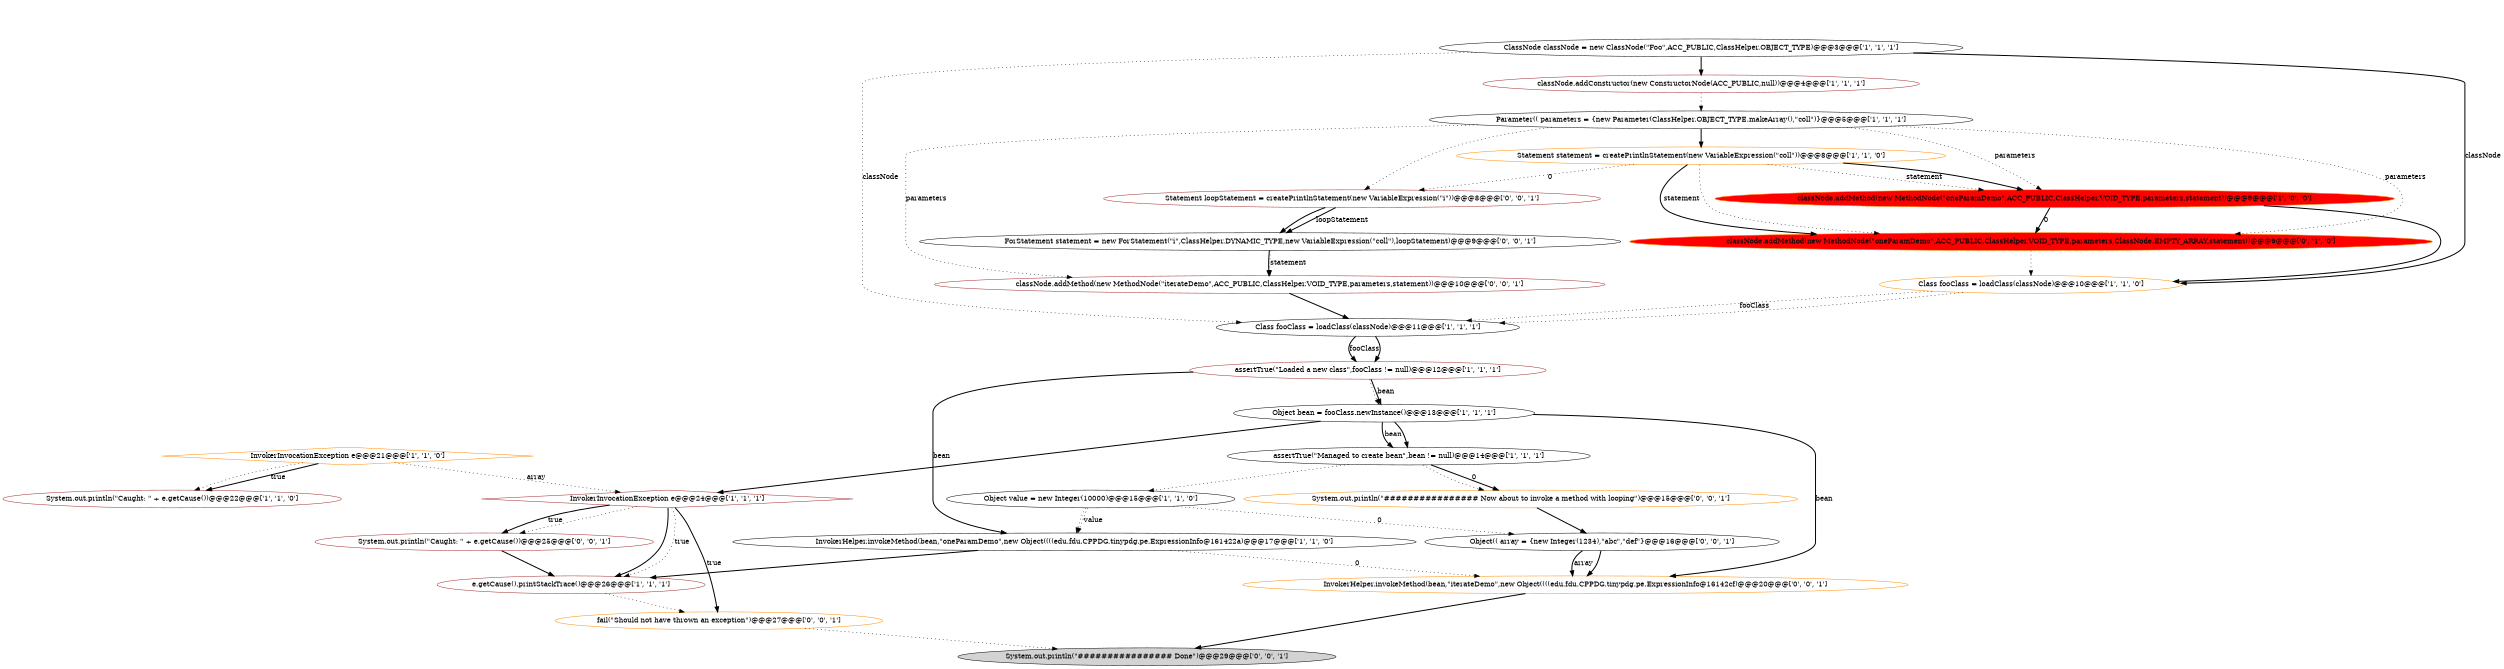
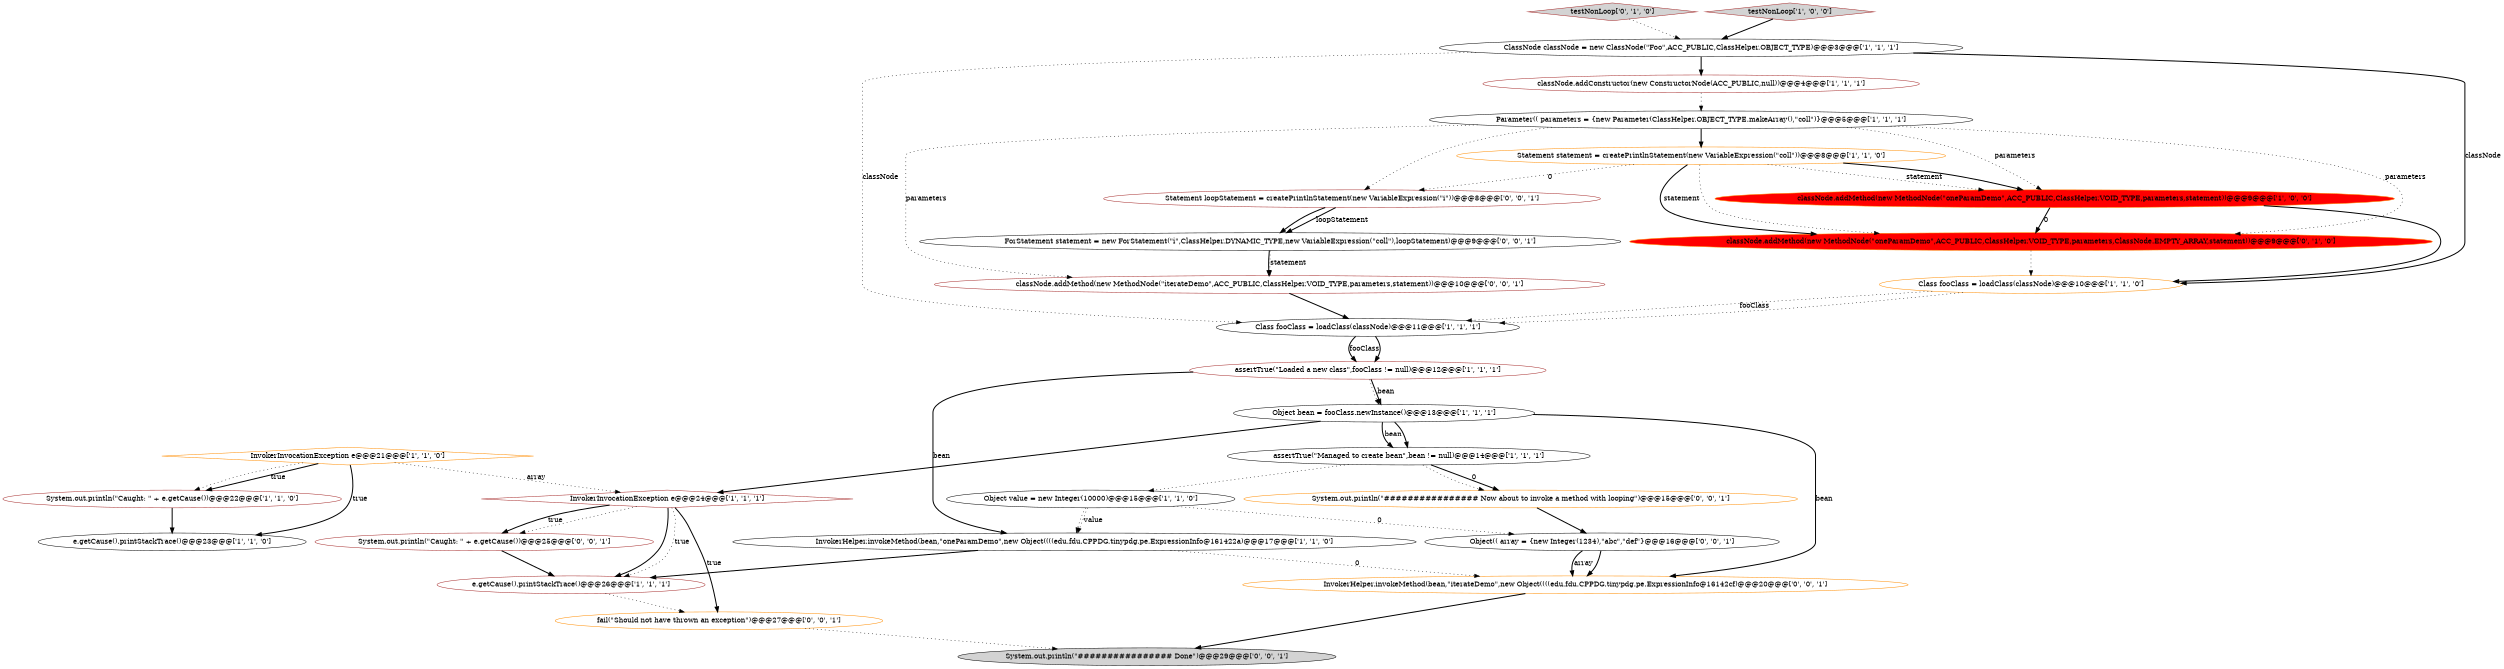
  digraph {
    node [color=black fillcolor=white shape=ellipse style=filled]
    edge [style=bold]
    n1 [color=darkorange label="Class fooClass = loadClass(classNode)@@@10@@@['1', '1', '0']"]
    n2 [label="Class fooClass = loadClass(classNode)@@@11@@@['1', '1', '1']"]
    n3 [color=brown label="assertTrue(\"Loaded a new class\",fooClass != null)@@@12@@@['1', '1', '1']"]
    n4 [color=darkorange label="InvokerInvocationException e@@@21@@@['1', '1', '0']" shape=diamond]
    n5 [color=brown label="System.out.println(\"Caught: \" + e.getCause())@@@22@@@['1', '1', '0']"]
+   n6 [label="e.getCause().printStackTrace()@@@23@@@['1', '1', '0']"]
    n7 [color=brown label="InvokerInvocationException e@@@24@@@['1', '1', '1']" shape=diamond]
    n8 [color=brown label="e.getCause().printStackTrace()@@@26@@@['1', '1', '1']"]
    n9 [color=brown label="System.out.println(\"Caught: \" + e.getCause())@@@25@@@['0', '0', '1']"]
    n10 [color=darkorange label="fail(\"Should not have thrown an exception\")@@@27@@@['0', '0', '1']"]
    n11 [color=darkorange label="Statement statement = createPrintlnStatement(new VariableExpression(\"coll\"))@@@8@@@['1', '1', '0']"]
    n12 [color=brown label="Statement loopStatement = createPrintlnStatement(new VariableExpression(\"i\"))@@@8@@@['0', '0', '1']"]
    n13 [color=darkorange fillcolor=red label="classNode.addMethod(new MethodNode(\"oneParamDemo\",ACC_PUBLIC,ClassHelper.VOID_TYPE,parameters,statement))@@@9@@@['1', '0', '0']"]
    n14 [color=darkorange fillcolor=red label="classNode.addMethod(new MethodNode(\"oneParamDemo\",ACC_PUBLIC,ClassHelper.VOID_TYPE,parameters,ClassNode.EMPTY_ARRAY,statement))@@@9@@@['0', '1', '0']"]
    n15 [label="ForStatement statement = new ForStatement(\"i\",ClassHelper.DYNAMIC_TYPE,new VariableExpression(\"coll\"),loopStatement)@@@9@@@['0', '0', '1']"]
    n16 [color=brown label="classNode.addMethod(new MethodNode(\"iterateDemo\",ACC_PUBLIC,ClassHelper.VOID_TYPE,parameters,statement))@@@10@@@['0', '0', '1']"]
    n17 [label="InvokerHelper.invokeMethod(bean,\"oneParamDemo\",new Object((((edu.fdu.CPPDG.tinypdg.pe.ExpressionInfo@161422a)@@@17@@@['1', '1', '0']"]
    n18 [color=darkorange label="InvokerHelper.invokeMethod(bean,\"iterateDemo\",new Object((((edu.fdu.CPPDG.tinypdg.pe.ExpressionInfo@16142cf)@@@20@@@['0', '0', '1']"]
    n19 [fillcolor=lightgray label="System.out.println(\"################ Done\")@@@29@@@['0', '0', '1']"]
    n20 [label="Object bean = fooClass.newInstance()@@@13@@@['1', '1', '1']"]
    n21 [label="Object value = new Integer(10000)@@@15@@@['1', '1', '0']"]
    n22 [label="Object(( array = {new Integer(1234),\"abc\",\"def\"}@@@16@@@['0', '0', '1']"]
    n23 [color=darkorange label="System.out.println(\"################ Now about to invoke a method with looping\")@@@15@@@['0', '0', '1']"]
    n24 [label="ClassNode classNode = new ClassNode(\"Foo\",ACC_PUBLIC,ClassHelper.OBJECT_TYPE)@@@3@@@['1', '1', '1']"]
    n25 [color=brown label="classNode.addConstructor(new ConstructorNode(ACC_PUBLIC,null))@@@4@@@['1', '1', '1']"]
    n26 [label="Parameter(( parameters = {new Parameter(ClassHelper.OBJECT_TYPE.makeArray(),\"coll\")}@@@5@@@['1', '1', '1']"]
    n27 [label="assertTrue(\"Managed to create bean\",bean != null)@@@14@@@['1', '1', '1']"]
+   n28 [color=brown fillcolor=lightgray label="testNonLoop['0', '1', '0']" shape=diamond]
+   n29 [color=brown fillcolor=lightgray label="testNonLoop['1', '0', '0']" shape=diamond]
    n1 -> n2 [label=fooClass style=dotted]
    n1 -> n2 [style=dotted]
    n2 -> n3 [label=fooClass]
    n2 -> n3
    n3 -> n17 [label=bean]
    n3 -> n20 [label=bean]
    n3 -> n20 [style=dotted]
    n4 -> n5 [label=true]
    n4 -> n5 [style=dotted]
+   n4 -> n6 [label=true]
    n4 -> n7 [label=array style=dotted]
+   n5 -> n6
    n7 -> n8
    n7 -> n8 [label=true style=dotted]
    n7 -> n9 [style=dotted]
    n7 -> n9 [label=true]
    n7 -> n10 [label=true]
    n8 -> n10 [style=dotted]
    n9 -> n8
    n10 -> n19 [style=dotted]
    n11 -> n12 [label=0 style=dotted]
    n11 -> n13 [label=statement style=dotted]
    n11 -> n13
    n11 -> n14 [style=dotted]
    n11 -> n14 [label=statement]
    n12 -> n15 [label=loopStatement]
    n12 -> n15
    n13 -> n1
    n13 -> n14 [label=0]
    n14 -> n1 [style=dotted]
    n15 -> n16 [label=statement style=dotted]
    n15 -> n16
    n16 -> n2
    n17 -> n8
    n17 -> n18 [label=0 style=dotted]
    n18 -> n19
    n20 -> n7
    n20 -> n18 [label=bean]
    n20 -> n27 [label=bean]
    n20 -> n27
    n21 -> n17 [label=value style=dotted]
    n21 -> n17 [style=dotted]
    n21 -> n22 [label=0 style=dotted]
    n22 -> n18
    n22 -> n18 [label=array]
    n23 -> n22
    n24 -> n1 [label=classNode]
    n24 -> n2 [label=classNode style=dotted]
    n24 -> n25
    n25 -> n26 [style=dotted]
    n26 -> n11
    n26 -> n12 [style=dotted]
    n26 -> n13 [label=parameters style=dotted]
    n26 -> n14 [label=parameters style=dotted]
    n26 -> n16 [label=parameters style=dotted]
    n27 -> n21 [style=dotted]
    n27 -> n23 [label=0]
    n27 -> n23 [style=dotted]
+   n28 -> n24 [style=dotted]
+   n29 -> n24
  }
